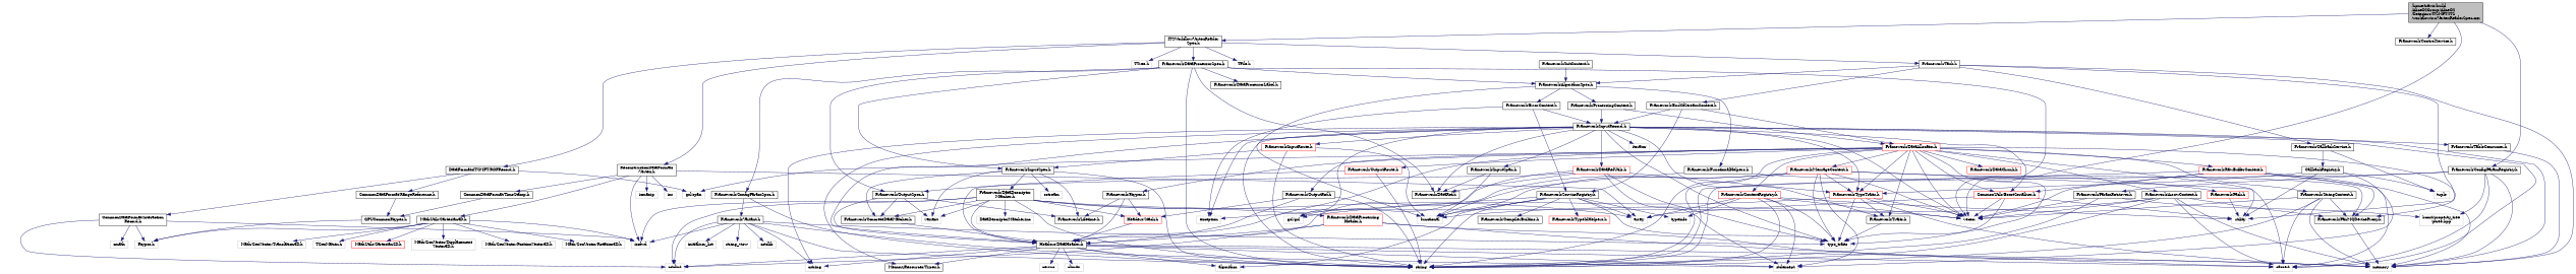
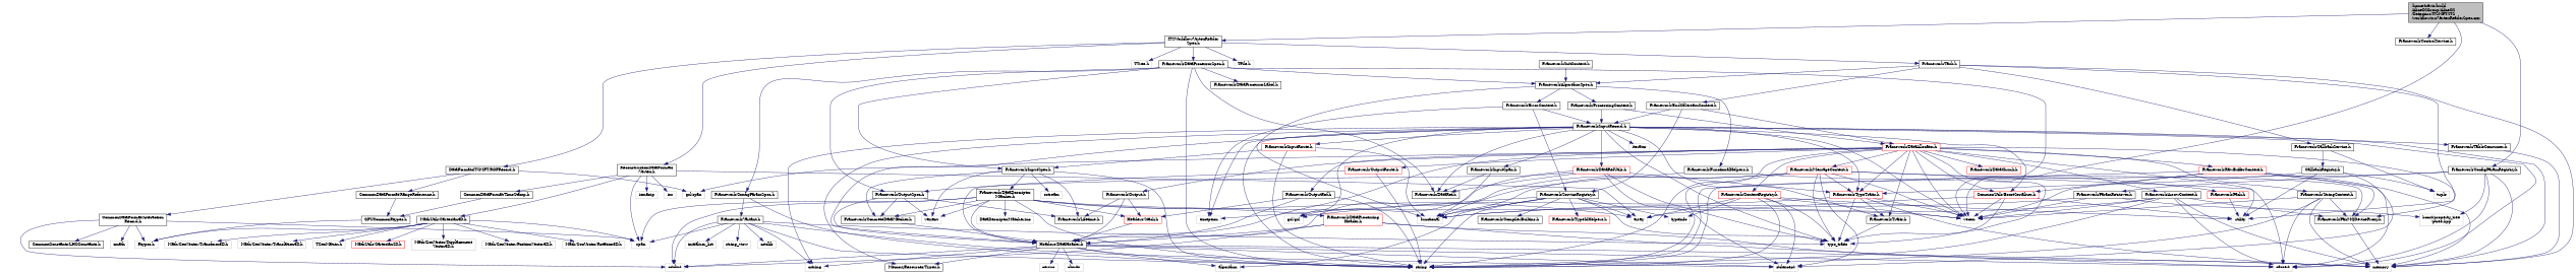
  digraph {
    fontname="DejaVu Serif"
    node [color=black fontname="DejaVu Serif" fontsize=10 shape=record]
    edge [color=midnightblue fontname="DejaVu Serif" fontsize=10 labelfontname=Helvetica labelfontsize=10 style=solid]
    n1 [fillcolor=grey75 fontcolor=black height=0.2 label="/home/travis/build\l/AliceO2Group/AliceO2\l/Detectors/ITSMFT/ITS\l/workflow/src/VertexReaderSpec.cxx" style=filled width=0.4]
    n2 [color=grey75 height=0.2 label=vector width=0.4]
    n3 [height=0.2 label="Framework/ControlService.h" width=0.4]
    n4 [height=0.2 label="Framework/ConfigParamRegistry.h" width=0.4]
    n5 [height=0.2 label="ITSWorkflow/VertexReader\lSpec.h" width=0.4]
    n6 [height=0.2 label="Framework/ParamRetriever.h" width=0.4]
    n7 [color=grey75 height=0.2 label="boost/property_tree\l/ptree.hpp" width=0.4]
    n8 [color=grey75 height=0.2 label=string width=0.4]
    n9 [color=grey75 height=0.2 label=memory width=0.4]
    n10 [color=grey75 height=0.2 label=cassert width=0.4]
    n11 [color=grey75 height=0.2 label="TFile.h" width=0.4]
    n12 [color=grey75 height=0.2 label="TTree.h" width=0.4]
    n13 [height=0.2 label="Framework/DataProcessorSpec.h" width=0.4]
    n14 [height=0.2 label="Framework/Task.h" width=0.4]
    n15 [height=0.2 label="ReconstructionDataFormats\l/Vertex.h" width=0.4]
    n16 [height=0.2 label="DataFormatsITSMFT/ROFRecord.h" width=0.4]
    n17 [height=0.2 label="Framework/AlgorithmSpec.h" width=0.4]
    n18 [height=0.2 label="Framework/DataRef.h" width=0.4]
    n19 [height=0.2 label="Framework/InputSpec.h" width=0.4]
    n20 [height=0.2 label="Framework/OutputSpec.h" width=0.4]
    n21 [height=0.2 label="Framework/ConfigParamSpec.h" width=0.4]
    n22 [height=0.2 label="Framework/DataProcessorLabel.h" width=0.4]
    n23 [color=grey75 height=0.2 label=utility width=0.4]
    n24 [height=0.2 label="Framework/CallbackService.h" width=0.4]
    n25 [height=0.2 label="Framework/EndOfStreamContext.h" width=0.4]
    n26 [color=grey75 height=0.2 label=array width=0.4]
-   n27 [color=grey75 height=0.2 label=iosfwd width=0.4]
+   n27 [color=grey75 height=0.2 label=span width=0.4]
    n28 [height=0.2 label="MathUtils/Cartesian3D.h" width=0.4]
    n29 [height=0.2 label="CommonDataFormat/TimeStamp.h" width=0.4]
    n30 [color=grey75 height=0.2 label=iomanip width=0.4]
    n31 [color=grey75 height=0.2 label=ios width=0.4]
    n32 [color=grey75 height=0.2 label="gsl/span" width=0.4]
    n33 [height=0.2 label="CommonDataFormat/RangeReference.h" width=0.4]
    n34 [height=0.2 label="CommonDataFormat/Interaction\lRecord.h" width=0.4]
    n35 [height=0.2 label="Framework/ProcessingContext.h" width=0.4]
    n36 [color=grey75 height=0.2 label=functional width=0.4]
    n37 [height=0.2 label="Framework/ErrorContext.h" width=0.4]
    n38 [height=0.2 label="Framework/FunctionalHelpers.h" width=0.4]
    n39 [height=0.2 label="Framework/Lifetime.h" width=0.4]
    n40 [height=0.2 label="Framework/ConcreteDataMatcher.h" width=0.4]
    n41 [height=0.2 label="Framework/DataDescriptor\lMatcher.h" width=0.4]
    n42 [color=grey75 height=0.2 label=variant width=0.4]
    n43 [color=grey75 height=0.2 label=ostream width=0.4]
    n44 [height=0.2 label="Headers/DataHeader.h" width=0.4]
    n45 [height=0.2 label="Framework/Variant.h" width=0.4]
    n46 [height=0.2 label="Framework/InputRecord.h" width=0.4]
    n47 [color=red height=0.2 label="Framework/DataAllocator.h" width=0.4]
    n48 [color=grey75 height=0.2 label=exception width=0.4]
    n49 [height=0.2 label="Framework/ServiceRegistry.h" width=0.4]
    n50 [height=0.2 label="Framework/InitContext.h" width=0.4]
    n51 [color=red height=0.2 label="Framework/Pack.h" width=0.4]
    n52 [color=red height=0.2 label="Framework/DataRefUtils.h" width=0.4]
    n53 [color=red height=0.2 label="Framework/TypeTraits.h" width=0.4]
    n54 [color=grey75 height=0.2 label=type_traits width=0.4]
    n55 [height=0.2 label="Framework/Traits.h" width=0.4]
    n56 [color=grey75 height=0.2 label="gsl/gsl" width=0.4]
    n57 [color=grey75 height=0.2 label=cstring width=0.4]
    n58 [height=0.2 label="MemoryResources/Types.h" width=0.4]
    n59 [color=red height=0.2 label="Framework/InputRoute.h" width=0.4]
    n60 [height=0.2 label="Framework/InputSpan.h" width=0.4]
    n61 [height=0.2 label="Framework/TableConsumer.h" width=0.4]
    n62 [color=red height=0.2 label="CommonUtils/BoostSerializer.h" width=0.4]
    n63 [color=grey75 height=0.2 label=iterator width=0.4]
    n64 [color=red height=0.2 label="Framework/ContextRegistry.h" width=0.4]
    n65 [color=red height=0.2 label="Framework/MessageContext.h" width=0.4]
    n66 [height=0.2 label="Framework/FairMQDeviceProxy.h" width=0.4]
    n67 [height=0.2 label="Framework/StringContext.h" width=0.4]
    n68 [height=0.2 label="Framework/ArrowContext.h" width=0.4]
    n69 [color=red height=0.2 label="Framework/RawBufferContext.h" width=0.4]
-   n70 [height=0.2 label="Framework/Rtypes.h" width=0.4]
+   n70 [height=0.2 label="Framework/Output.h" width=0.4]
    n71 [height=0.2 label="Framework/OutputRef.h" width=0.4]
    n72 [color=red height=0.2 label="Framework/OutputRoute.h" width=0.4]
    n73 [color=red height=0.2 label="Framework/DataChunk.h" width=0.4]
    n74 [color=grey75 height=0.2 label=stdexcept width=0.4]
    n75 [color=grey75 height=0.2 label=cstdint width=0.4]
    n76 [color=grey75 height=0.2 label=algorithm width=0.4]
    n77 [color=grey75 height=0.2 label=climits width=0.4]
    n78 [color=grey75 height=0.2 label=cerrno width=0.4]
    n79 [color=red height=0.2 label="Framework/DataProcessing\lHeader.h" width=0.4]
    n80 [color=red height=0.2 label="Headers/Stack.h" width=0.4]
    n81 [color=grey75 height=0.2 label="DataDescriptorMatcher.inc" width=0.4]
    n82 [color=grey75 height=0.2 label=typeinfo width=0.4]
    n83 [height=0.2 label="Framework/CompilerBuiltins.h" width=0.4]
    n84 [color=red height=0.2 label="Framework/TypeIdHelpers.h" width=0.4]
    n85 [color=grey75 height=0.2 label=cstdlib width=0.4]
    n86 [color=grey75 height=0.2 label=initializer_list width=0.4]
    n87 [color=grey75 height=0.2 label=string_view width=0.4]
    n88 [height=0.2 label="CallbackRegistry.h" width=0.4]
    n89 [color=grey75 height=0.2 label=tuple width=0.4]
    n90 [color=grey75 height=0.2 label="Math/GenVector/Displacement\lVector3D.h" width=0.4]
    n91 [color=grey75 height=0.2 label="Math/GenVector/PositionVector3D.h" width=0.4]
    n92 [color=grey75 height=0.2 label="Math/GenVector/Rotation3D.h" width=0.4]
+   n93 [color=grey75 height=0.2 label="Math/GenVector/Transform3D.h" width=0.4]
    n94 [color=grey75 height=0.2 label="Math/GenVector/Translation3D.h" width=0.4]
    n95 [color=grey75 height=0.2 label="Rtypes.h" width=0.4]
    n96 [color=grey75 height=0.2 label="TGeoMatrix.h" width=0.4]
    n97 [color=red height=0.2 label="MathUtils/Cartesian2D.h" width=0.4]
    n98 [height=0.2 label="GPUCommonRtypes.h" width=0.4]
    n99 [color=grey75 height=0.2 label=cmath width=0.4]
+   n100 [height=0.2 label="CommonConstants/LHCConstants.h" width=0.4]
    n1 -> n2
    n1 -> n3
    n1 -> n4
    n1 -> n5
    n4 -> n6
    n4 -> n7
    n4 -> n8
    n4 -> n9
    n4 -> n10
    n5 -> n11
    n5 -> n12
    n5 -> n13
    n5 -> n14
    n5 -> n15
    n5 -> n16
    n6 -> n2
    n6 -> n7
-   n6 -> n8
+   n6 -> n36
    n13 -> n2
    n13 -> n8
    n13 -> n17
    n13 -> n18
    n13 -> n19
    n13 -> n20
    n13 -> n21
    n13 -> n22
    n14 -> n9
    n14 -> n17
    n14 -> n23
    n14 -> n24
    n14 -> n25
    n15 -> n26
    n15 -> n27
    n15 -> n28
    n15 -> n29
    n15 -> n30
    n15 -> n31
    n16 -> n32
    n16 -> n33
    n16 -> n34
    n17 -> n35
    n17 -> n36
    n17 -> n37
    n17 -> n38
    n19 -> n8
    n19 -> n39
    n19 -> n40
    n19 -> n41
    n19 -> n42
    n19 -> n43
    n20 -> n39
    n20 -> n40
    n20 -> n42
    n20 -> n44
    n21 -> n8
    n21 -> n45
    n24 -> n88
    n24 -> n89
    n25 -> n46
    n25 -> n47
    n25 -> n49
    n28 -> n27
    n28 -> n90
    n28 -> n91
    n28 -> n92
+   n28 -> n93
    n28 -> n94
    n28 -> n95
    n28 -> n96
    n28 -> n97
    n29 -> n98
    n33 -> n98
    n34 -> n27
    n34 -> n75
    n34 -> n95
    n34 -> n99
+   n34 -> n100
    n35 -> n46
    n35 -> n47
    n37 -> n46
    n37 -> n48
    n37 -> n49
    n38 -> n36
    n38 -> n51
    n40 -> n44
    n41 -> n2
    n41 -> n8
    n41 -> n26
    n41 -> n27
    n41 -> n40
    n41 -> n42
    n41 -> n44
    n41 -> n75
    n41 -> n79
    n41 -> n80
    n41 -> n81
    n44 -> n8
    n44 -> n9
    n44 -> n10
    n44 -> n57
    n44 -> n58
    n44 -> n74
    n44 -> n75
    n44 -> n76
    n44 -> n77
    n44 -> n78
    n45 -> n8
    n45 -> n27
    n45 -> n54
    n45 -> n57
    n45 -> n74
    n45 -> n75
    n45 -> n85
    n45 -> n86
    n45 -> n87
    n46 -> n2
    n46 -> n8
    n46 -> n9
    n46 -> n10
    n46 -> n18
    n46 -> n44
    n46 -> n48
    n46 -> n52
    n46 -> n53
    n46 -> n54
    n46 -> n55
    n46 -> n56
    n46 -> n57
    n46 -> n58
    n46 -> n59
    n46 -> n60
    n46 -> n61
    n46 -> n62
    n46 -> n63
    n47 -> n2
    n47 -> n8
    n47 -> n23
    n47 -> n32
    n47 -> n44
    n47 -> n53
    n47 -> n54
    n47 -> n55
    n47 -> n62
    n47 -> n64
    n47 -> n65
    n47 -> n66
    n47 -> n67
    n47 -> n68
    n47 -> n69
    n47 -> n70
    n47 -> n71
    n47 -> n72
    n47 -> n73
    n49 -> n8
    n49 -> n26
    n49 -> n36
    n49 -> n48
    n49 -> n54
    n49 -> n76
    n49 -> n82
    n49 -> n83
    n49 -> n84
    n50 -> n17
    n51 -> n23
    n52 -> n18
    n52 -> n44
    n52 -> n53
    n52 -> n54
    n52 -> n56
    n52 -> n74
    n53 -> n2
    n53 -> n9
    n53 -> n54
    n53 -> n55
    n53 -> n56
    n55 -> n54
    n59 -> n8
    n59 -> n19
    n59 -> n36
    n60 -> n18
    n60 -> n36
    n61 -> n9
    n62 -> n2
    n62 -> n23
    n62 -> n26
    n62 -> n54
    n64 -> n2
    n64 -> n8
    n64 -> n23
    n64 -> n26
    n64 -> n54
    n64 -> n74
    n64 -> n82
    n65 -> n2
    n65 -> n8
    n65 -> n10
    n65 -> n36
    n65 -> n44
    n65 -> n53
    n65 -> n54
    n65 -> n66
    n65 -> n74
    n66 -> n9
    n67 -> n2
    n67 -> n8
    n67 -> n9
    n67 -> n10
    n67 -> n66
    n68 -> n2
    n68 -> n8
    n68 -> n9
    n68 -> n10
    n68 -> n36
    n68 -> n66
    n69 -> n2
    n69 -> n8
    n69 -> n9
    n69 -> n10
    n69 -> n62
    n69 -> n66
    n70 -> n39
    n70 -> n44
    n70 -> n80
    n71 -> n8
    n71 -> n44
    n71 -> n80
    n72 -> n8
    n72 -> n20
    n79 -> n9
    n79 -> n10
    n79 -> n44
    n79 -> n75
    n80 -> n44
    n88 -> n23
    n88 -> n53
    n88 -> n74
    n88 -> n89
    n98 -> n95
  }
